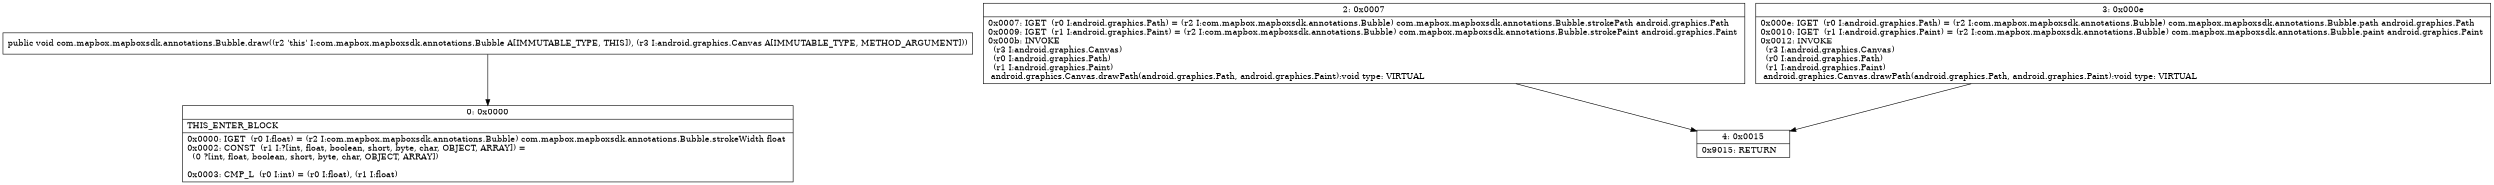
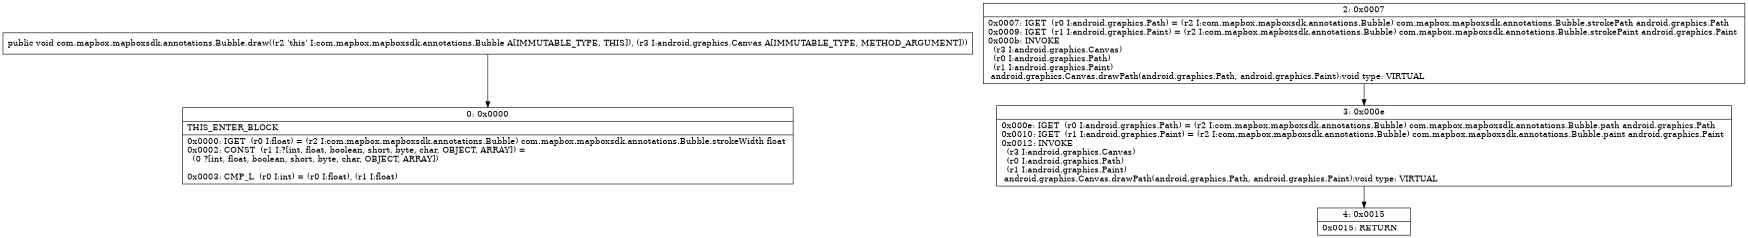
  digraph {
    node [shape=record]
    n1 [label="{0\:\ 0x0000|THIS_ENTER_BLOCK\l|0x0000: IGET  (r0 I:float) = (r2 I:com.mapbox.mapboxsdk.annotations.Bubble) com.mapbox.mapboxsdk.annotations.Bubble.strokeWidth float \l0x0002: CONST  (r1 I:?[int, float, boolean, short, byte, char, OBJECT, ARRAY]) = \l  (0 ?[int, float, boolean, short, byte, char, OBJECT, ARRAY])\l \l0x0003: CMP_L  (r0 I:int) = (r0 I:float), (r1 I:float) \l}"]
    n2 [label="{2\:\ 0x0007|0x0007: IGET  (r0 I:android.graphics.Path) = (r2 I:com.mapbox.mapboxsdk.annotations.Bubble) com.mapbox.mapboxsdk.annotations.Bubble.strokePath android.graphics.Path \l0x0009: IGET  (r1 I:android.graphics.Paint) = (r2 I:com.mapbox.mapboxsdk.annotations.Bubble) com.mapbox.mapboxsdk.annotations.Bubble.strokePaint android.graphics.Paint \l0x000b: INVOKE  \l  (r3 I:android.graphics.Canvas)\l  (r0 I:android.graphics.Path)\l  (r1 I:android.graphics.Paint)\l android.graphics.Canvas.drawPath(android.graphics.Path, android.graphics.Paint):void type: VIRTUAL \l}"]
    n3 [label="{3\:\ 0x000e|0x000e: IGET  (r0 I:android.graphics.Path) = (r2 I:com.mapbox.mapboxsdk.annotations.Bubble) com.mapbox.mapboxsdk.annotations.Bubble.path android.graphics.Path \l0x0010: IGET  (r1 I:android.graphics.Paint) = (r2 I:com.mapbox.mapboxsdk.annotations.Bubble) com.mapbox.mapboxsdk.annotations.Bubble.paint android.graphics.Paint \l0x0012: INVOKE  \l  (r3 I:android.graphics.Canvas)\l  (r0 I:android.graphics.Path)\l  (r1 I:android.graphics.Paint)\l android.graphics.Canvas.drawPath(android.graphics.Path, android.graphics.Paint):void type: VIRTUAL \l}"]
-   n4 [label="{4\:\ 0x0015|0x9015: RETURN   \l}"]
+   n4 [label="{4\:\ 0x0015|0x0015: RETURN   \l}"]
    n5 [label="{public void com.mapbox.mapboxsdk.annotations.Bubble.draw((r2 'this' I:com.mapbox.mapboxsdk.annotations.Bubble A[IMMUTABLE_TYPE, THIS]), (r3 I:android.graphics.Canvas A[IMMUTABLE_TYPE, METHOD_ARGUMENT])) }"]
-   n2 -> n4
+   n2 -> n3
    n3 -> n4
    n5 -> n1
  }
